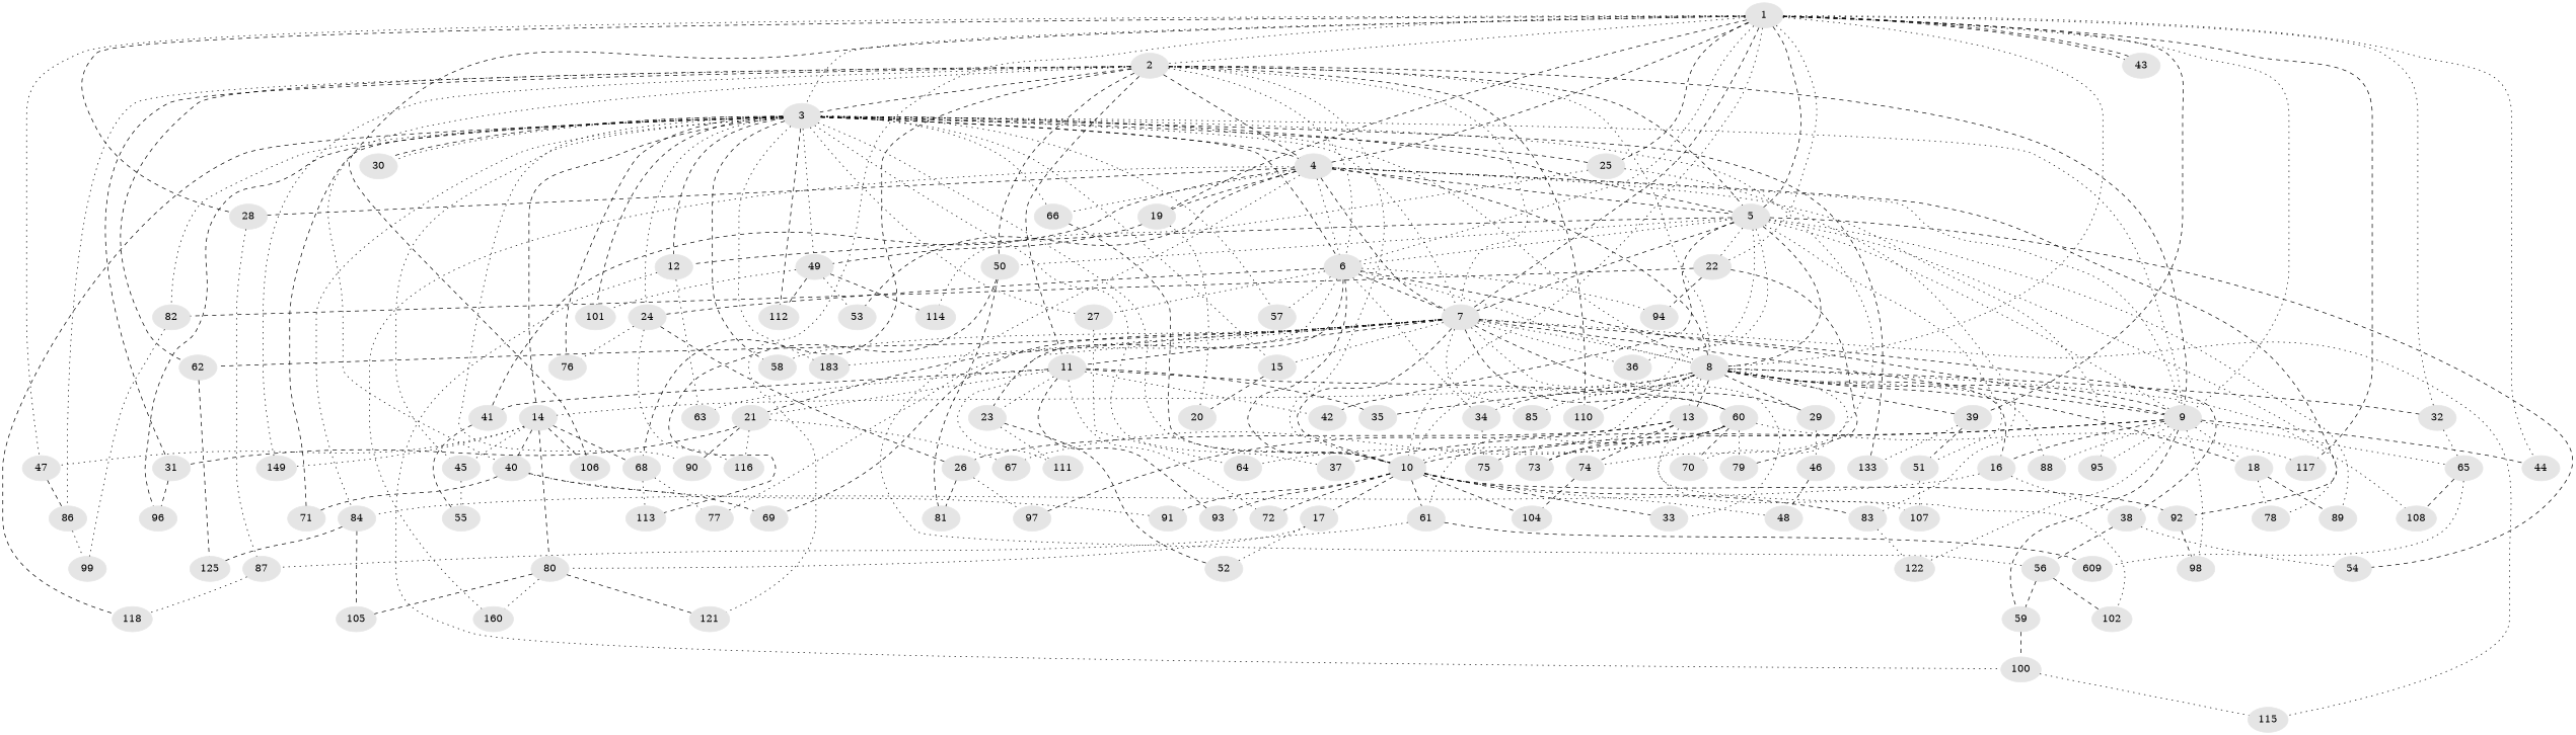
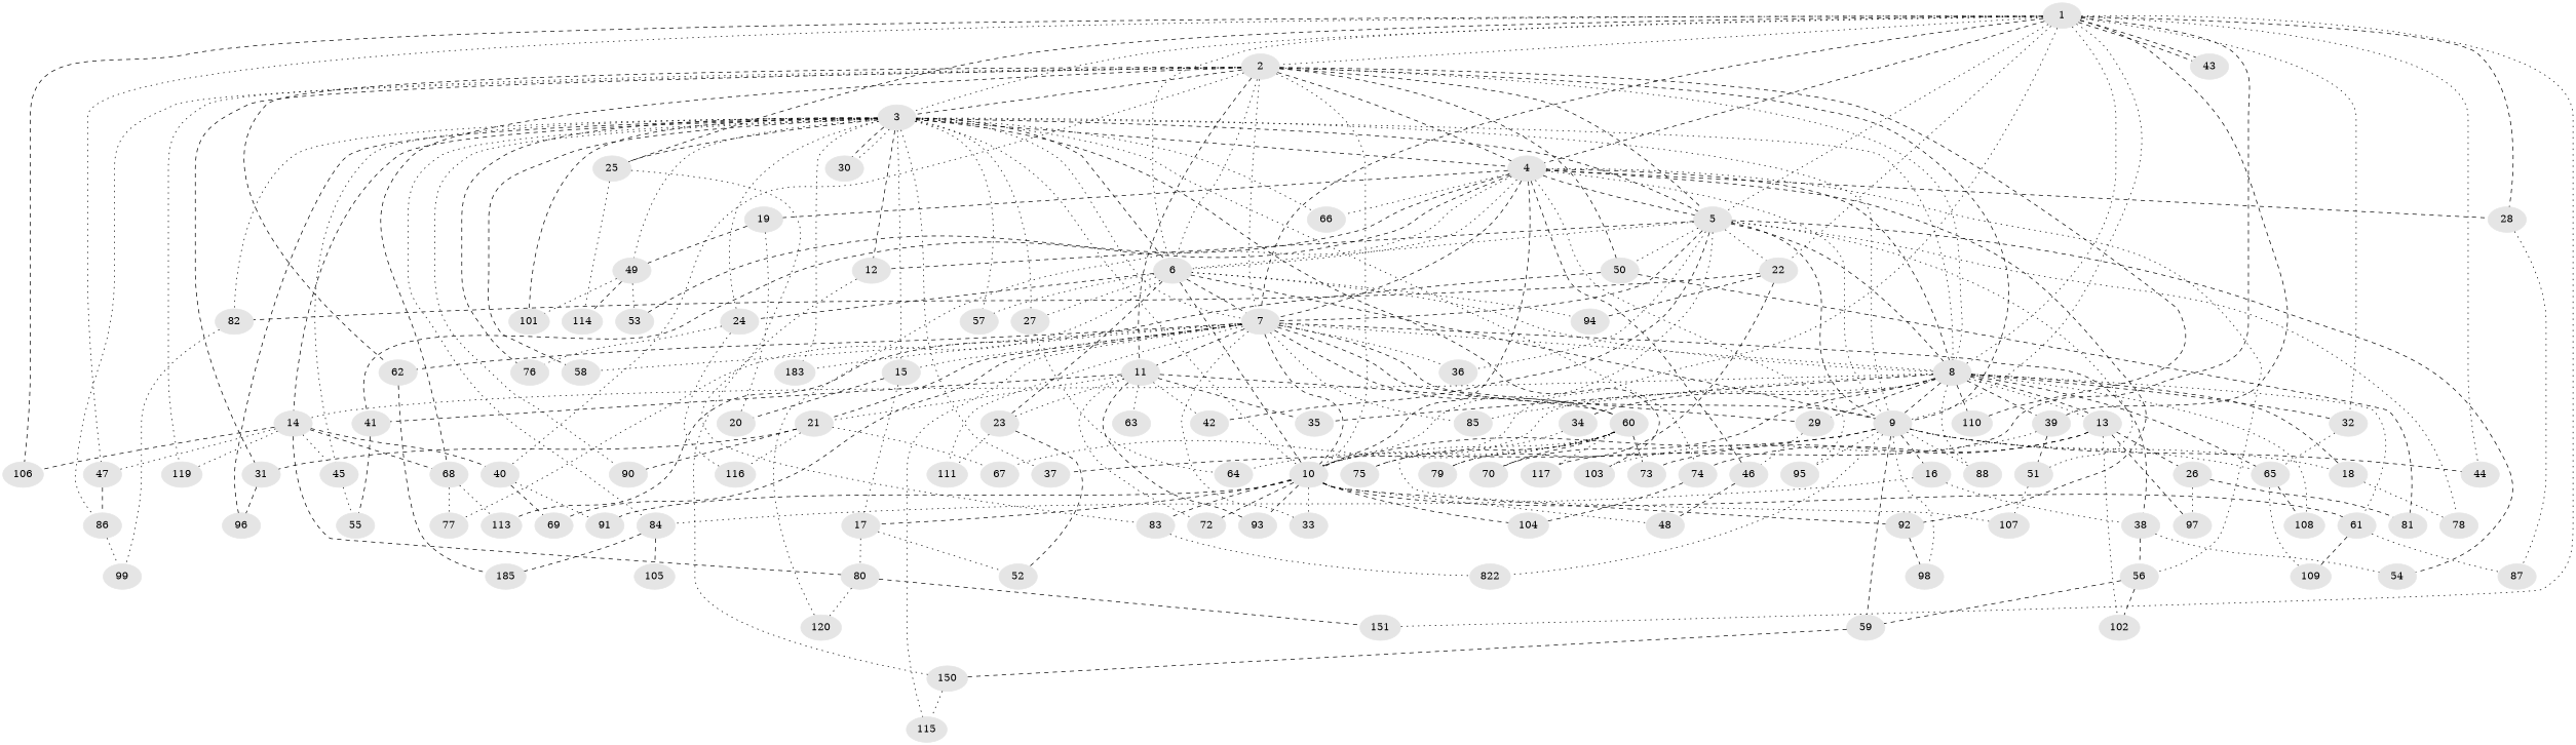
  graph {
    node [color=gray90 style=filled]
    edge [style=dashed]
    1
    2
    3
    4
    5
    6
    7
    8
    9
    10
    19
    22
    25
    28
    32
    39
    43
    44
    47
    106
    117
-   121
+   121 [label=151]
    11
    31
    40
    50
    62
    68
    86
    110
-   119 [label=149]
+   119
    12
    14
    15
    24
    27
    30
    37
    45
    49
    57
    58
    66
-   71
    74
    76
    82
    84
    90
    96
    101
-   103 [label=133]
-   112
-   118
+   103
    n55 [label=183]
    41
    46
    53
    56
    92
    95
-   120 [label=160]
+   120
    36
    42
    51
    54
    78
-   89
    23
    34
    77
    94
    21
    29
    33
    38
    60
    69
    85
    111
    115
    13
    16
    18
    35
    61
    70
    88
    108
    59
    65
    98
-   122
+   122 [label=822]
    17
    48
    72
    83
    91
    93
    104
    20
    79
    114
    87
    63
    81
    113
-   125
+   125 [label=185]
    99
-   100
+   100 [label=150]
    80
    26
    116
    64
    55
    105
    102
    107
    52
    75
    67
    73
    97
-   109 [label=609]
+   109
    1 -- 2 [style=dotted]
    1 -- 3 [style=dotted]
    1 -- 4
-   1 -- 5
+   1 -- 5 [style=dotted]
    1 -- 6 [style=dotted]
    1 -- 7
    1 -- 8 [style=dotted]
    1 -- 9 [style=dotted]
    1 -- 10 [style=dotted]
-   1 -- 19
    1 -- 22 [style=dotted]
    1 -- 25
    1 -- 28
    1 -- 32 [style=dotted]
    1 -- 39
    1 -- 43
    1 -- 43
    1 -- 44 [style=dotted]
    1 -- 47 [style=dotted]
    1 -- 106
    1 -- 117
    1 -- 121 [style=dotted]
    2 -- 3
    2 -- 4
    2 -- 5
    2 -- 6 [style=dotted]
    2 -- 7 [style=dotted]
    2 -- 8 [style=dotted]
    2 -- 9
    2 -- 10 [style=dotted]
    2 -- 11
    2 -- 31
    2 -- 40 [style=dotted]
    2 -- 50
    2 -- 62
    2 -- 68
    2 -- 86 [style=dotted]
    2 -- 110
    2 -- 119 [style=dotted]
    3 -- 4
    3 -- 5
    3 -- 6
    3 -- 7 [style=dotted]
    3 -- 8 [style=dotted]
    3 -- 9 [style=dotted]
    3 -- 10 [style=dotted]
    3 -- 25
    3 -- 12
    3 -- 14
    3 -- 15 [style=dotted]
    3 -- 24 [style=dotted]
    3 -- 27 [style=dotted]
    3 -- 30
    3 -- 30 [style=dotted]
    3 -- 37 [style=dotted]
    3 -- 45 [style=dotted]
    3 -- 49 [style=dotted]
    3 -- 57 [style=dotted]
    3 -- 58
    3 -- 66 [style=dotted]
-   3 -- 71
    3 -- 74 [style=dotted]
    3 -- 76
    3 -- 82 [style=dotted]
    3 -- 84 [style=dotted]
    3 -- 90 [style=dotted]
    3 -- 96
    3 -- 101
    3 -- 103
-   3 -- 112
-   3 -- 118
    3 -- n55 [style=dotted]
    4 -- 5
    4 -- 6 [style=dotted]
    4 -- 7
    4 -- 8
    4 -- 9 [style=dotted]
-   66 -- 10
+   4 -- 10
    4 -- 19
    4 -- 28
    4 -- 66 [style=dotted]
    4 -- 41
+   4 -- 46
    4 -- 53
    4 -- 56 [style=dotted]
    4 -- 92
    4 -- 95 [style=dotted]
    4 -- 120 [style=dotted]
    5 -- 6 [style=dotted]
    5 -- 7
    5 -- 8
-   5 -- 9 [style=dotted]
+   5 -- 9
    5 -- 10 [style=dotted]
    5 -- 22 [style=dotted]
    5 -- 50 [style=dotted]
    5 -- 12
    5 -- 36 [style=dotted]
    5 -- 42
    5 -- 51 [style=dotted]
    5 -- 54
    5 -- 78 [style=dotted]
-   5 -- 89 [style=dotted]
    6 -- 7
    6 -- 8 [style=dotted]
    6 -- 9
    6 -- 10
    6 -- 24
    6 -- 27 [style=dotted]
    6 -- 57 [style=dotted]
    6 -- 23
-   6 -- 34 [style=dotted]
    6 -- 77 [style=dotted]
    6 -- 94 [style=dotted]
    7 -- 8 [style=dotted]
    7 -- 9
    7 -- 10
    7 -- 11
    7 -- 62
    7 -- 15 [style=dotted]
    7 -- 58 [style=dotted]
    7 -- n55 [style=dotted]
    7 -- 36 [style=dotted]
    7 -- 21
    7 -- 29
    7 -- 33 [style=dotted]
    7 -- 38
    7 -- 60
    7 -- 69
    7 -- 85 [style=dotted]
    7 -- 111 [style=dotted]
    7 -- 115 [style=dotted]
    8 -- 9
    8 -- 10 [style=dotted]
    8 -- 32
    8 -- 39
    8 -- 110
    8 -- 14 [style=dotted]
    8 -- 34
    8 -- 29
    8 -- 85 [style=dotted]
    8 -- 13 [style=dotted]
    8 -- 13
-   8 -- 16
+   8 -- 65
    8 -- 18
    8 -- 35
    8 -- 61 [style=dotted]
-   8 -- 70 [style=dotted]
+   8 -- 70
    8 -- 88 [style=dotted]
    8 -- 108 [style=dotted]
    9 -- 10
    9 -- 44
    9 -- 37
    9 -- 95 [style=dotted]
    9 -- 16
    9 -- 18 [style=dotted]
    9 -- 88 [style=dotted]
    9 -- 59
    9 -- 65 [style=dotted]
    9 -- 98 [style=dotted]
    9 -- 122 [style=dotted]
    10 -- 92
-   10 -- 33
+   10 -- 33 [style=dotted]
    10 -- 61
    10 -- 17
    10 -- 48 [style=dotted]
    10 -- 72
    10 -- 83
    10 -- 91
    10 -- 93
    10 -- 104
    19 -- 49
    19 -- 20 [style=dotted]
    22 -- 82
    22 -- 94
    22 -- 79
    25 -- 83 [style=dotted]
    25 -- 114 [style=dotted]
    28 -- 87 [style=dotted]
    32 -- 65 [style=dotted]
    39 -- 103 [style=dotted]
    39 -- 51
    47 -- 86
    11 -- 41
    11 -- 42 [style=dotted]
    11 -- 23 [style=dotted]
    11 -- 21 [style=dotted]
    11 -- 60
    11 -- 35
    11 -- 72 [style=dotted]
    11 -- 93
    11 -- 63 [style=dotted]
    31 -- 96
-   40 -- 71
    40 -- 69
    40 -- 91 [style=dotted]
    50 -- 81
    50 -- 113
    62 -- 125
    68 -- 77 [style=dotted]
    68 -- 113 [style=dotted]
    86 -- 99 [style=dotted]
-   12 -- 63 [style=dotted]
    12 -- 100 [style=dotted]
    14 -- 47 [style=dotted]
    14 -- 106
    14 -- 40
    14 -- 68
    14 -- 119 [style=dotted]
    14 -- 45 [style=dotted]
    14 -- 80
+   15 -- 17 [style=dotted]
    15 -- 20
    24 -- 76 [style=dotted]
-   24 -- 26
    24 -- 116 [style=dotted]
    27 -- 64 [style=dotted]
    45 -- 55 [style=dotted]
    49 -- 101 [style=dotted]
-   49 -- 112
    49 -- 53 [style=dotted]
    49 -- 114
    74 -- 104
    82 -- 99 [style=dotted]
    84 -- 125
    84 -- 105
    41 -- 55
    46 -- 48
    56 -- 59
    56 -- 102
    92 -- 98
    51 -- 107 [style=dotted]
    23 -- 111 [style=dotted]
    23 -- 52
    34 -- 75 [style=dotted]
    21 -- 31
    21 -- 90
    21 -- 116 [style=dotted]
    21 -- 67 [style=dotted]
    29 -- 46 [style=dotted]
    38 -- 56
    38 -- 54 [style=dotted]
    60 -- 117 [style=dotted]
    60 -- 70
    60 -- 79 [style=dotted]
    60 -- 64 [style=dotted]
    60 -- 107 [style=dotted]
    60 -- 75
    60 -- 67 [style=dotted]
    60 -- 73
    13 -- 74
    13 -- 26
    13 -- 102 [style=dotted]
    13 -- 73
    13 -- 97
    16 -- 84 [style=dotted]
    16 -- 38 [style=dotted]
    18 -- 78 [style=dotted]
-   18 -- 89
    61 -- 87 [style=dotted]
    61 -- 109
    59 -- 100
    65 -- 108
    65 -- 109 [style=dotted]
    17 -- 80 [style=dotted]
    17 -- 52 [style=dotted]
    83 -- 122 [style=dotted]
-   87 -- 118 [style=dotted]
    100 -- 115 [style=dotted]
    80 -- 121
    80 -- 120 [style=dotted]
-   80 -- 105
    26 -- 81
    26 -- 97 [style=dotted]
  }
